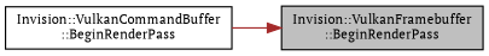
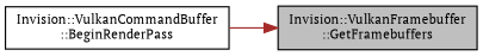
  digraph {
    rankdir=RL
    fontname="PT Serif"
    node [color=black fontname="PT Serif" fontsize=10 shape=record style=filled]
-   n1 [fillcolor=grey75 fontcolor=black height=0.2 label="Invision::VulkanFramebuffer\l::BeginRenderPass" width=0.4]
+   n1 [fillcolor=grey75 fontcolor=black height=0.2 label="Invision::VulkanFramebuffer\l::GetFramebuffers" width=0.4]
    n2 [fillcolor=white height=0.2 label="Invision::VulkanCommandBuffer\l::BeginRenderPass" width=0.4]
    n1 -> n2 [color=brown dir=back fontname="PT Serif" fontsize=10 labelfontname=Helvetica labelfontsize=10 style=solid]
  }
